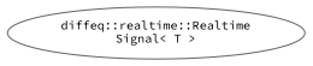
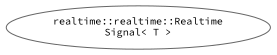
  digraph {
    rankdir=TB
    fontname="Source Code Pro"
-   n1 [color=grey40 fillcolor=white fontname="Source Code Pro" fontsize=10 height=0.2 label="diffeq::realtime::Realtime\lSignal\< T \>" shape=ellipse style=filled width=0.4]
+   n1 [color=grey40 fillcolor=white fontname="Source Code Pro" fontsize=10 height=0.2 label="realtime::realtime::Realtime\lSignal\< T \>" shape=ellipse style=filled width=0.4]
  }
